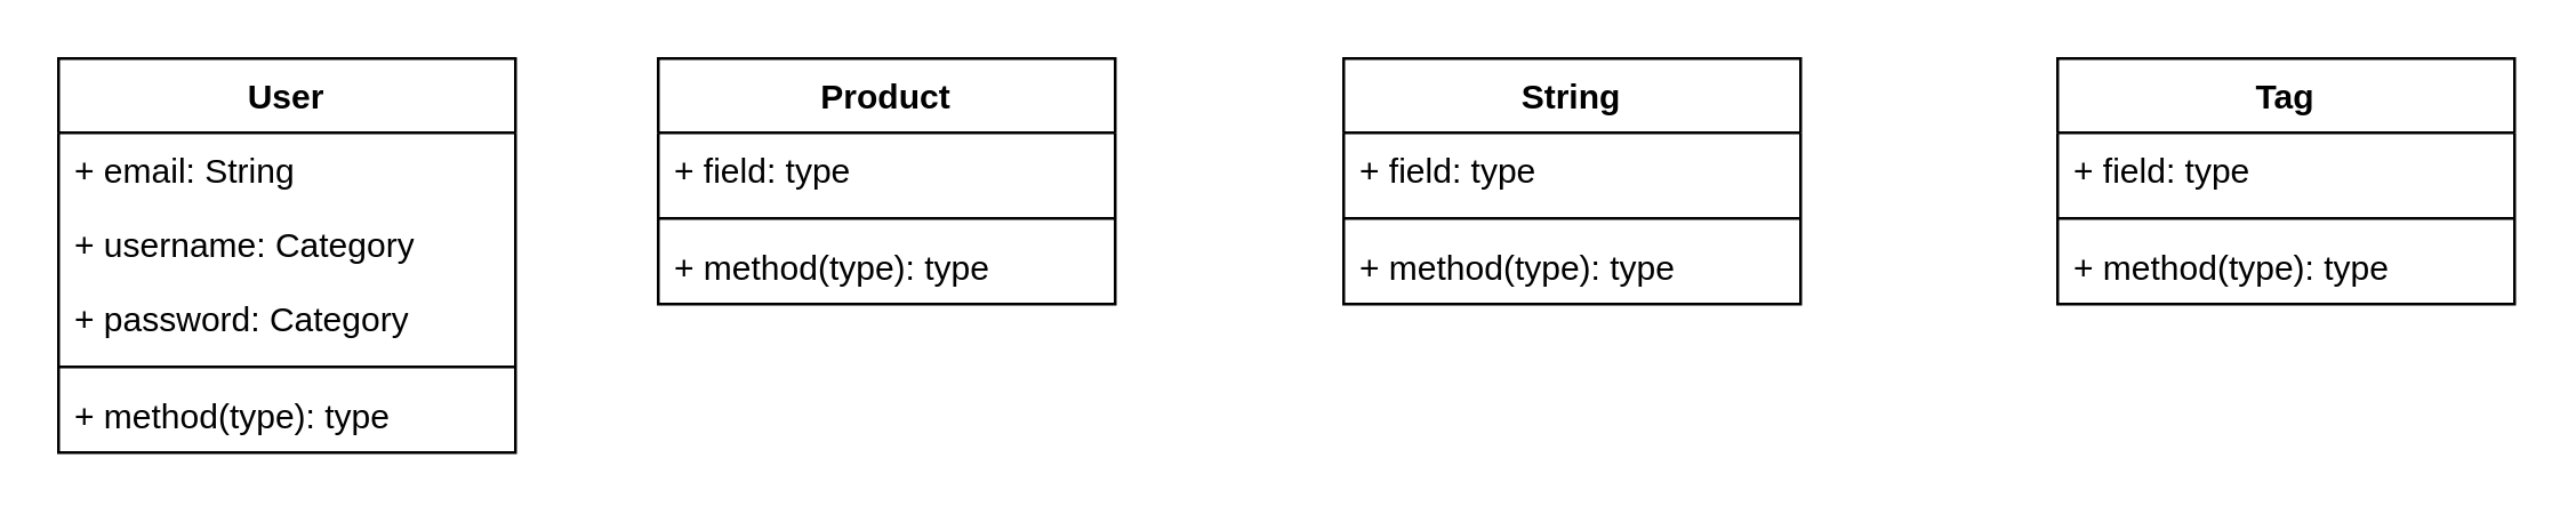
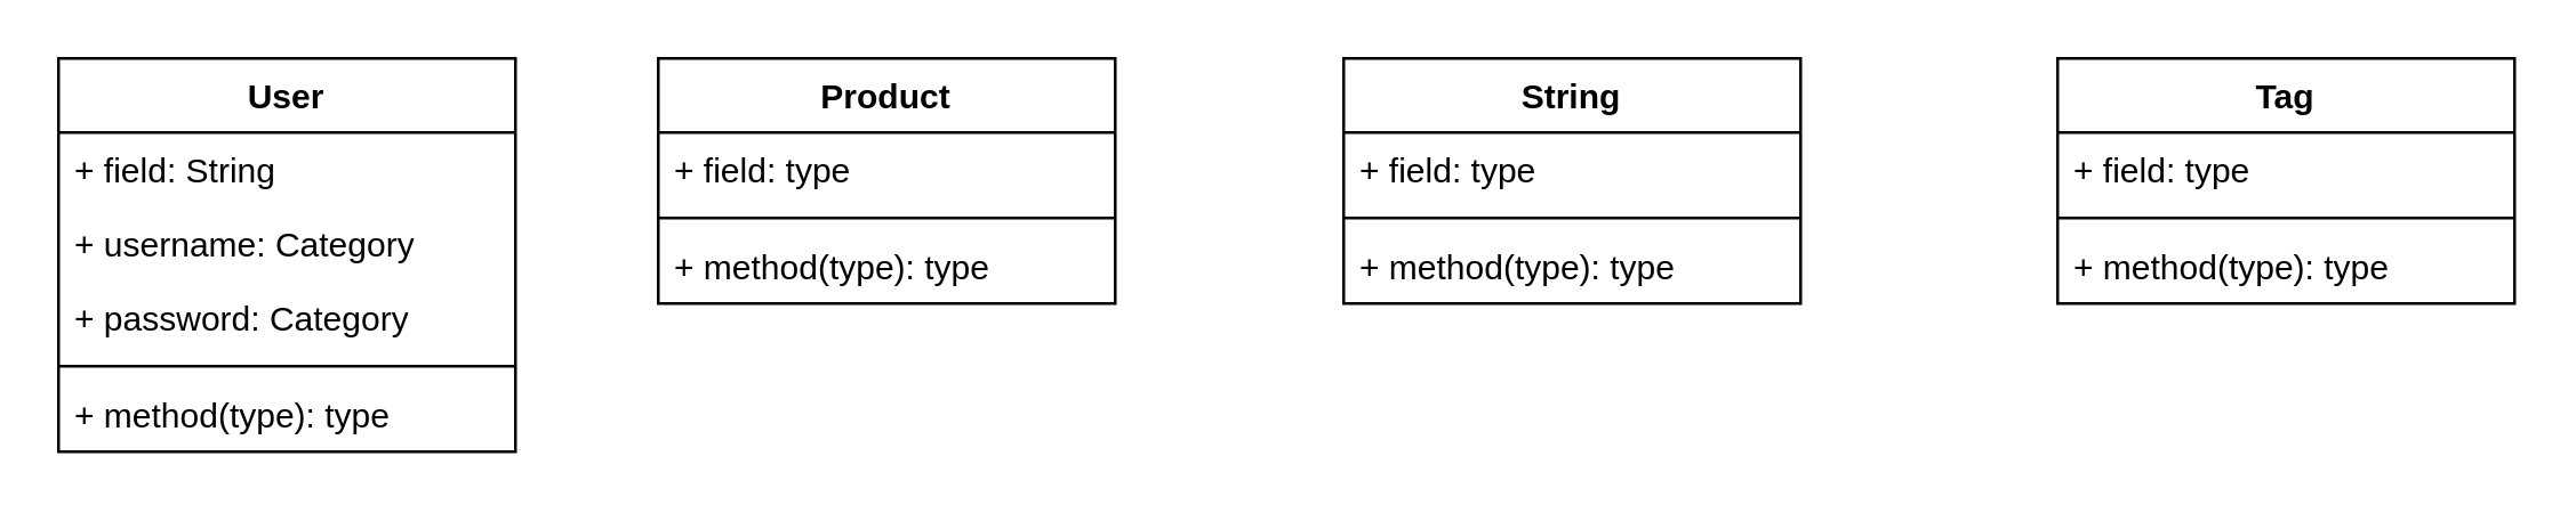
  <mxCell id="0" />
  <mxCell id="1" parent="0" />
  <mxCell id="2" value="String" style="swimlane;fontStyle=1;align=center;verticalAlign=top;childLayout=stackLayout;horizontal=1;startSize=26;horizontalStack=0;resizeParent=1;resizeParentMax=0;resizeLast=0;collapsible=1;marginBottom=0;whiteSpace=wrap;html=1;" vertex="1" parent="1"><mxGeometry x="470" y="20" width="160" height="86" as="geometry" /></mxCell>
  <mxCell id="3" value="+ field: type" style="text;strokeColor=none;fillColor=none;align=left;verticalAlign=top;spacingLeft=4;spacingRight=4;overflow=hidden;rotatable=0;points=[[0,0.5],[1,0.5]];portConstraint=eastwest;whiteSpace=wrap;html=1;" vertex="1" parent="2"><mxGeometry y="26" width="160" height="26" as="geometry" /></mxCell>
  <mxCell id="4" value="" style="line;strokeWidth=1;fillColor=none;align=left;verticalAlign=middle;spacingTop=-1;spacingLeft=3;spacingRight=3;rotatable=0;labelPosition=right;points=[];portConstraint=eastwest;strokeColor=inherit;" vertex="1" parent="2"><mxGeometry y="52" width="160" height="8" as="geometry" /></mxCell>
  <mxCell id="5" value="+ method(type): type" style="text;strokeColor=none;fillColor=none;align=left;verticalAlign=top;spacingLeft=4;spacingRight=4;overflow=hidden;rotatable=0;points=[[0,0.5],[1,0.5]];portConstraint=eastwest;whiteSpace=wrap;html=1;" vertex="1" parent="2"><mxGeometry y="60" width="160" height="26" as="geometry" /></mxCell>
  <mxCell id="6" value="Product" style="swimlane;fontStyle=1;align=center;verticalAlign=top;childLayout=stackLayout;horizontal=1;startSize=26;horizontalStack=0;resizeParent=1;resizeParentMax=0;resizeLast=0;collapsible=1;marginBottom=0;whiteSpace=wrap;html=1;" vertex="1" parent="1"><mxGeometry x="230" y="20" width="160" height="86" as="geometry" /></mxCell>
  <mxCell id="7" value="+ field: type" style="text;strokeColor=none;fillColor=none;align=left;verticalAlign=top;spacingLeft=4;spacingRight=4;overflow=hidden;rotatable=0;points=[[0,0.5],[1,0.5]];portConstraint=eastwest;whiteSpace=wrap;html=1;" vertex="1" parent="6"><mxGeometry y="26" width="160" height="26" as="geometry" /></mxCell>
  <mxCell id="8" value="" style="line;strokeWidth=1;fillColor=none;align=left;verticalAlign=middle;spacingTop=-1;spacingLeft=3;spacingRight=3;rotatable=0;labelPosition=right;points=[];portConstraint=eastwest;strokeColor=inherit;" vertex="1" parent="6"><mxGeometry y="52" width="160" height="8" as="geometry" /></mxCell>
  <mxCell id="9" value="+ method(type): type" style="text;strokeColor=none;fillColor=none;align=left;verticalAlign=top;spacingLeft=4;spacingRight=4;overflow=hidden;rotatable=0;points=[[0,0.5],[1,0.5]];portConstraint=eastwest;whiteSpace=wrap;html=1;" vertex="1" parent="6"><mxGeometry y="60" width="160" height="26" as="geometry" /></mxCell>
  <mxCell id="10" value="User" style="swimlane;fontStyle=1;align=center;verticalAlign=top;childLayout=stackLayout;horizontal=1;startSize=26;horizontalStack=0;resizeParent=1;resizeParentMax=0;resizeLast=0;collapsible=1;marginBottom=0;whiteSpace=wrap;html=1;" vertex="1" parent="1"><mxGeometry x="20" y="20" width="160" height="138" as="geometry" /></mxCell>
- <mxCell id="11" value="+ email: String&lt;br&gt;" style="text;strokeColor=none;fillColor=none;align=left;verticalAlign=top;spacingLeft=4;spacingRight=4;overflow=hidden;rotatable=0;points=[[0,0.5],[1,0.5]];portConstraint=eastwest;whiteSpace=wrap;html=1;" vertex="1" parent="10"><mxGeometry y="26" width="160" height="26" as="geometry" /></mxCell>
+ <mxCell id="11" value="+ field: String&lt;br&gt;" style="text;strokeColor=none;fillColor=none;align=left;verticalAlign=top;spacingLeft=4;spacingRight=4;overflow=hidden;rotatable=0;points=[[0,0.5],[1,0.5]];portConstraint=eastwest;whiteSpace=wrap;html=1;" vertex="1" parent="10"><mxGeometry y="26" width="160" height="26" as="geometry" /></mxCell>
  <mxCell id="12" value="+ username: Category" style="text;strokeColor=none;fillColor=none;align=left;verticalAlign=top;spacingLeft=4;spacingRight=4;overflow=hidden;rotatable=0;points=[[0,0.5],[1,0.5]];portConstraint=eastwest;whiteSpace=wrap;html=1;" vertex="1" parent="10"><mxGeometry y="52" width="160" height="26" as="geometry" /></mxCell>
  <mxCell id="13" value="+ password: Category" style="text;strokeColor=none;fillColor=none;align=left;verticalAlign=top;spacingLeft=4;spacingRight=4;overflow=hidden;rotatable=0;points=[[0,0.5],[1,0.5]];portConstraint=eastwest;whiteSpace=wrap;html=1;" vertex="1" parent="10"><mxGeometry y="78" width="160" height="26" as="geometry" /></mxCell>
  <mxCell id="14" value="" style="line;strokeWidth=1;fillColor=none;align=left;verticalAlign=middle;spacingTop=-1;spacingLeft=3;spacingRight=3;rotatable=0;labelPosition=right;points=[];portConstraint=eastwest;strokeColor=inherit;" vertex="1" parent="10"><mxGeometry y="104" width="160" height="8" as="geometry" /></mxCell>
  <mxCell id="15" value="+ method(type): type" style="text;strokeColor=none;fillColor=none;align=left;verticalAlign=top;spacingLeft=4;spacingRight=4;overflow=hidden;rotatable=0;points=[[0,0.5],[1,0.5]];portConstraint=eastwest;whiteSpace=wrap;html=1;" vertex="1" parent="10"><mxGeometry y="112" width="160" height="26" as="geometry" /></mxCell>
  <mxCell id="16" value="Tag" style="swimlane;fontStyle=1;align=center;verticalAlign=top;childLayout=stackLayout;horizontal=1;startSize=26;horizontalStack=0;resizeParent=1;resizeParentMax=0;resizeLast=0;collapsible=1;marginBottom=0;whiteSpace=wrap;html=1;" vertex="1" parent="1"><mxGeometry x="720" y="20" width="160" height="86" as="geometry" /></mxCell>
  <mxCell id="17" value="+ field: type" style="text;strokeColor=none;fillColor=none;align=left;verticalAlign=top;spacingLeft=4;spacingRight=4;overflow=hidden;rotatable=0;points=[[0,0.5],[1,0.5]];portConstraint=eastwest;whiteSpace=wrap;html=1;" vertex="1" parent="16"><mxGeometry y="26" width="160" height="26" as="geometry" /></mxCell>
  <mxCell id="18" value="" style="line;strokeWidth=1;fillColor=none;align=left;verticalAlign=middle;spacingTop=-1;spacingLeft=3;spacingRight=3;rotatable=0;labelPosition=right;points=[];portConstraint=eastwest;strokeColor=inherit;" vertex="1" parent="16"><mxGeometry y="52" width="160" height="8" as="geometry" /></mxCell>
  <mxCell id="19" value="+ method(type): type" style="text;strokeColor=none;fillColor=none;align=left;verticalAlign=top;spacingLeft=4;spacingRight=4;overflow=hidden;rotatable=0;points=[[0,0.5],[1,0.5]];portConstraint=eastwest;whiteSpace=wrap;html=1;" vertex="1" parent="16"><mxGeometry y="60" width="160" height="26" as="geometry" /></mxCell>
